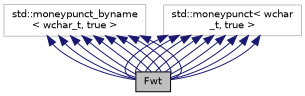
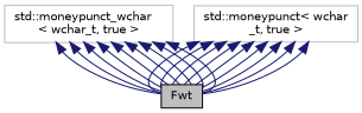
  digraph {
    fontname="DejaVu Sans"
    node [color=grey75 fillcolor=white fontname="DejaVu Sans" fontsize=10 shape=record style=filled]
    edge [color=midnightblue dir=back fontname="DejaVu Sans" fontsize=10 labelfontname=Helvetica labelfontsize=10 style=solid]
    n1 [color=black fillcolor=grey75 fontcolor=black height=0.2 label=Fwt width=0.4]
-   n2 [height=0.2 label="std::moneypunct_byname\l\< wchar_t, true \>" width=0.4]
+   n2 [height=0.2 label="std::moneypunct_wchar\l\< wchar_t, true \>" width=0.4]
    n3 [height=0.2 label="std::moneypunct\< wchar\l_t, true \>" width=0.4]
    n2 -> n1
    n2 -> n1
    n2 -> n1
    n2 -> n1
    n2 -> n1
    n2 -> n1
    n2 -> n1
    n2 -> n1
    n2 -> n1
    n3 -> n1
    n3 -> n1
    n3 -> n1
    n3 -> n1
    n3 -> n1
    n3 -> n1
    n3 -> n1
    n3 -> n1
    n3 -> n1
  }
